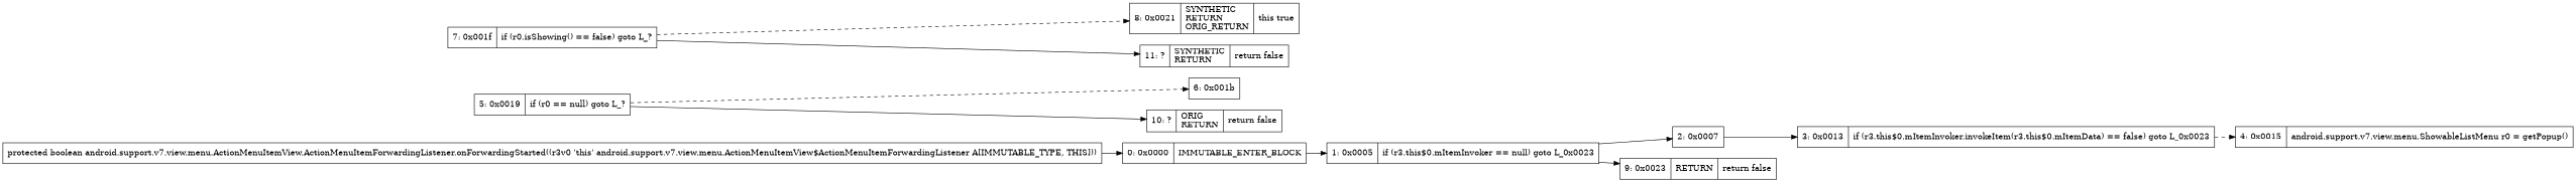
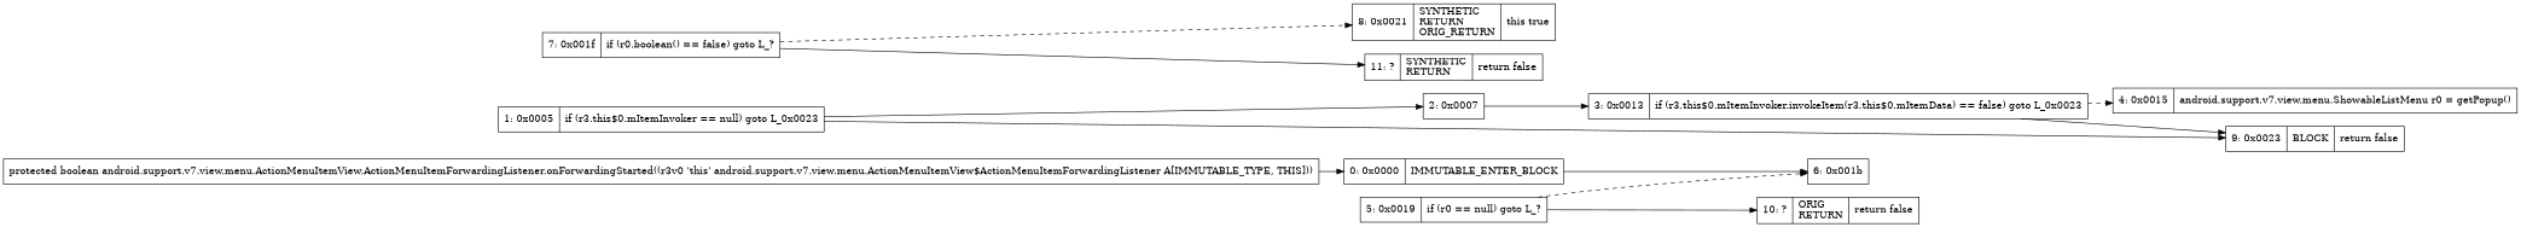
  digraph {
    rankdir=LR
    node [shape=record]
    n1 [label="{0\:\ 0x0000|IMMUTABLE_ENTER_BLOCK\l}"]
    n2 [label="{1\:\ 0x0005|if (r3.this$0.mItemInvoker == null) goto L_0x0023\l}"]
    n3 [label="{2\:\ 0x0007}"]
-   n4 [label="{9\:\ 0x0023|RETURN\l|return false\l}"]
+   n4 [label="{9\:\ 0x0023|BLOCK\l|return false\l}"]
    n5 [label="{3\:\ 0x0013|if (r3.this$0.mItemInvoker.invokeItem(r3.this$0.mItemData) == false) goto L_0x0023\l}"]
    n6 [label="{4\:\ 0x0015|android.support.v7.view.menu.ShowableListMenu r0 = getPopup()\l}"]
    n7 [label="{5\:\ 0x0019|if (r0 == null) goto L_?\l}"]
    n8 [label="{6\:\ 0x001b}"]
    n9 [label="{10\:\ ?|ORIG\lRETURN\l|return false\l}"]
-   n10 [label="{7\:\ 0x001f|if (r0.isShowing() == false) goto L_?\l}"]
+   n10 [label="{7\:\ 0x001f|if (r0.boolean() == false) goto L_?\l}"]
    n11 [label="{8\:\ 0x0021|SYNTHETIC\lRETURN\lORIG_RETURN\l|this true\l}"]
    n12 [label="{11\:\ ?|SYNTHETIC\lRETURN\l|return false\l}"]
    n13 [label="{protected boolean android.support.v7.view.menu.ActionMenuItemView.ActionMenuItemForwardingListener.onForwardingStarted((r3v0 'this' android.support.v7.view.menu.ActionMenuItemView$ActionMenuItemForwardingListener A[IMMUTABLE_TYPE, THIS])) }"]
-   n1 -> n2
+   n1 -> n8
    n2 -> n3 [style=solid]
    n2 -> n4
    n3 -> n5
+   n5 -> n4
    n5 -> n6 [style=dashed]
    n7 -> n8 [style=dashed]
    n7 -> n9
    n10 -> n11 [style=dashed]
    n10 -> n12
    n13 -> n1
  }
